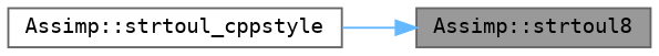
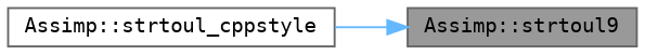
  digraph {
    rankdir=RL
    node [fontname=Terminal fontsize=10 shape=box style=filled]
-   n1 [color=gray40 fillcolor=grey60 fontcolor=black height=0.2 label="Assimp::strtoul8" width=0.4]
+   n1 [color=gray40 fillcolor=grey60 fontcolor=black height=0.2 label="Assimp::strtoul9" width=0.4]
    n2 [color=grey40 fillcolor=white height=0.2 label="Assimp::strtoul_cppstyle" width=0.4]
    n1 -> n2 [color=steelblue1 dir=back fontname=Terminal fontsize=10 labelfontname=Helvetica labelfontsize=10 style=solid]
  }
